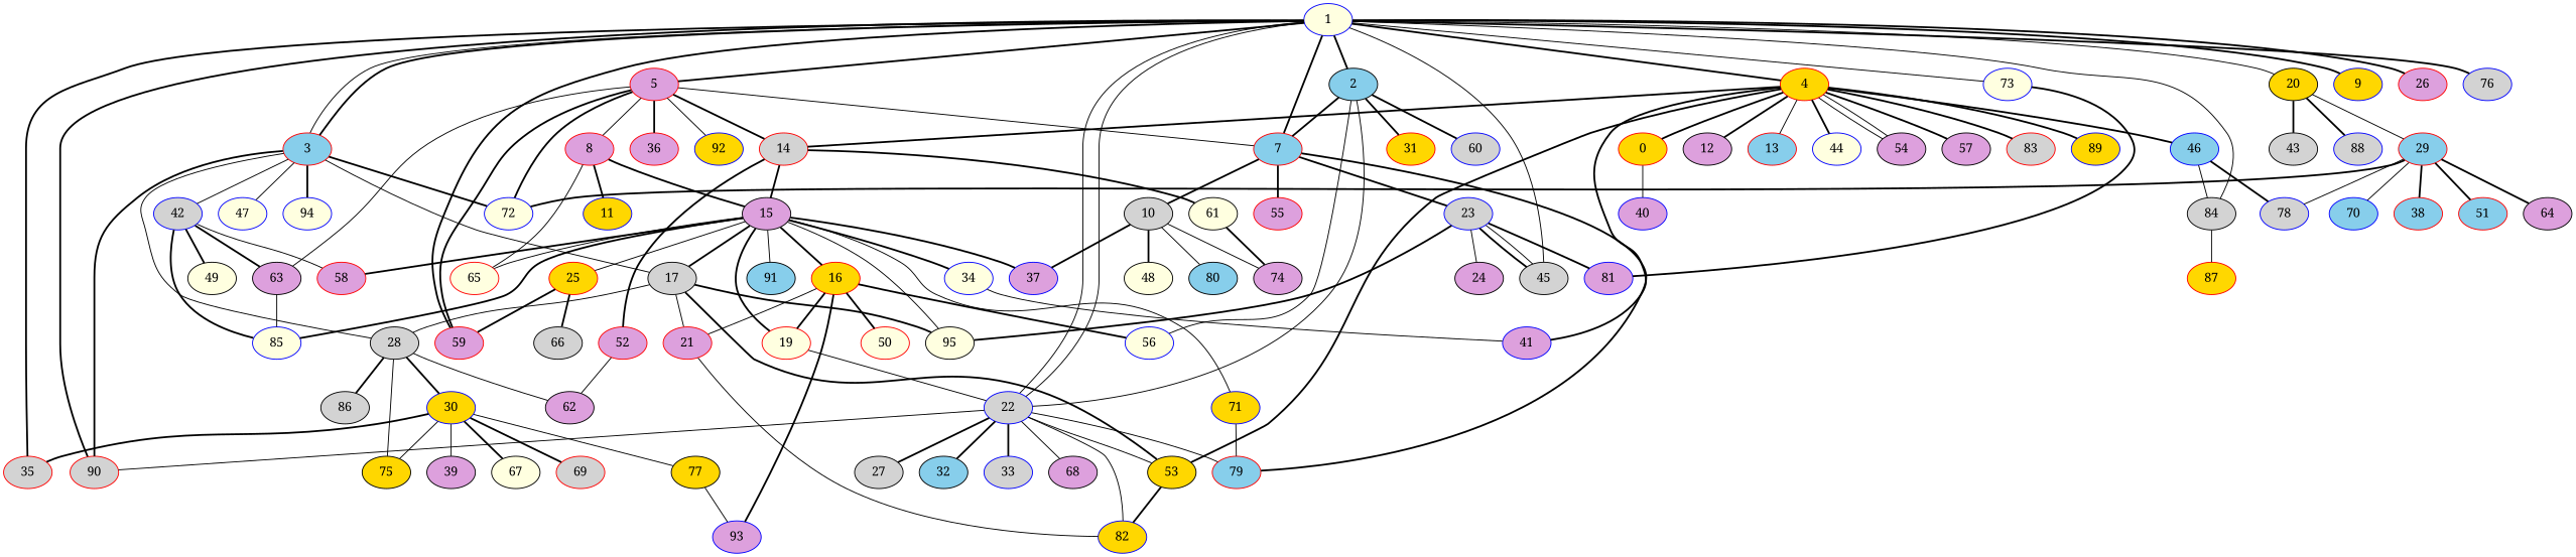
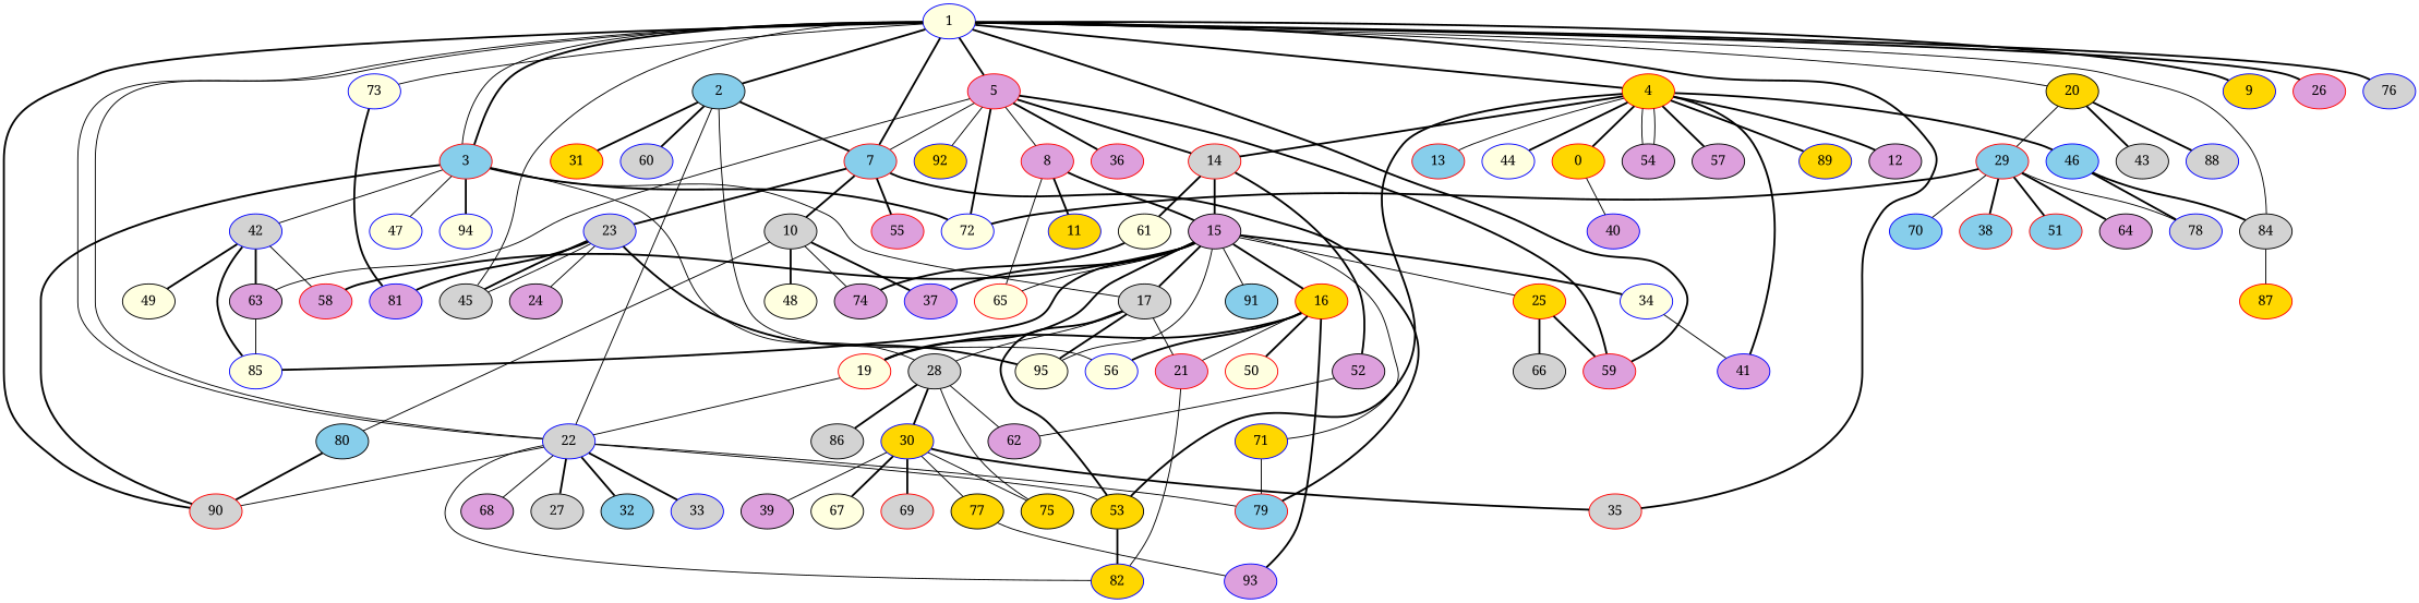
  graph {
    fontname="Noto Serif"
    node [color=black fillcolor=plum fontname="Noto Serif" style=filled]
    edge [fontname="Noto Serif" style=bold]
    1 [color=blue fillcolor=lightyellow]
    2 [fillcolor=skyblue]
    3 [color=red fillcolor=skyblue]
    4 [color=red fillcolor=gold]
    5 [color=red]
    7 [color=red fillcolor=skyblue]
    9 [color=blue fillcolor=gold]
    20 [fillcolor=gold]
    22 [color=blue fillcolor=lightgrey]
    26 [color=red]
    35 [color=red fillcolor=lightgrey]
    45 [fillcolor=lightgrey]
    59 [color=red]
    73 [color=blue fillcolor=lightyellow]
    76 [color=blue fillcolor=lightgrey]
    84 [fillcolor=lightgrey]
    90 [color=red fillcolor=lightgrey]
    31 [color=red fillcolor=gold]
    56 [color=blue fillcolor=lightyellow]
    60 [color=blue fillcolor=lightgrey]
    17 [fillcolor=lightgrey]
    28 [fillcolor=lightgrey]
    42 [color=blue fillcolor=lightgrey]
    47 [color=blue fillcolor=lightyellow]
    72 [color=blue fillcolor=lightyellow]
    94 [color=blue fillcolor=lightyellow]
    n27 [color=red fillcolor=gold label=0]
    12
    13 [color=red fillcolor=skyblue]
    14 [color=red fillcolor=lightgrey]
    41 [color=blue]
    44 [color=blue fillcolor=lightyellow]
    46 [color=blue fillcolor=skyblue]
    53 [fillcolor=gold]
    54
    57
-   83 [color=red fillcolor=lightgrey]
    89 [color=blue fillcolor=gold]
    8 [color=red]
    36 [color=red]
    63
    92 [color=blue fillcolor=gold]
    10 [fillcolor=lightgrey]
    23 [color=blue fillcolor=lightgrey]
    55 [color=red]
    79 [color=red fillcolor=skyblue]
    29 [color=red fillcolor=skyblue]
    43 [fillcolor=lightgrey]
    88 [color=blue fillcolor=lightgrey]
    82 [color=blue fillcolor=gold]
    27 [fillcolor=lightgrey]
    32 [fillcolor=skyblue]
    33 [color=blue fillcolor=lightgrey]
    68
    81 [color=blue]
    87 [color=red fillcolor=gold]
    95 [fillcolor=lightyellow]
    21 [color=red]
    30 [color=blue fillcolor=gold]
    62
    75 [fillcolor=gold]
    86 [fillcolor=lightgrey]
    58 [color=red]
    85 [color=blue fillcolor=lightyellow]
    49 [fillcolor=lightyellow]
    40 [color=blue]
    15
-   52 [color=red]
+   52
    61 [fillcolor=lightyellow]
    78 [color=blue fillcolor=lightgrey]
    11 [color=blue fillcolor=gold]
    65 [color=red fillcolor=lightyellow]
    37 [color=blue]
    48 [fillcolor=lightyellow]
    74
    80 [fillcolor=skyblue]
    24
    16 [color=red fillcolor=gold]
    19 [color=red fillcolor=lightyellow]
    25 [color=red fillcolor=gold]
    34 [color=blue fillcolor=lightyellow]
    71 [color=blue fillcolor=gold]
    91 [fillcolor=skyblue]
    50 [color=red fillcolor=lightyellow]
    93 [color=blue]
    66 [fillcolor=lightgrey]
    38 [color=red fillcolor=skyblue]
    51 [color=red fillcolor=skyblue]
    64
    70 [color=blue fillcolor=skyblue]
    39
    67 [fillcolor=lightyellow]
    69 [color=red fillcolor=lightgrey]
    77 [fillcolor=gold]
    1 -- 2
    1 -- 3 [style=solid]
    1 -- 3
    1 -- 4
    1 -- 5
    1 -- 7
    1 -- 9
    1 -- 20 [style=solid]
    1 -- 22 [style=solid]
    1 -- 22 [style=solid]
    1 -- 26
    1 -- 35
    1 -- 45 [style=solid]
    1 -- 59
    1 -- 73 [style=solid]
    1 -- 76
    1 -- 84 [style=solid]
    1 -- 90
    2 -- 7
    2 -- 22 [style=solid]
    2 -- 31
    2 -- 56 [style=solid]
    2 -- 60
    3 -- 90
    3 -- 17 [style=solid]
    3 -- 28 [style=solid]
    3 -- 42 [style=solid]
    3 -- 47 [style=solid]
    3 -- 72
    3 -- 94
    4 -- n27
    4 -- 12
    4 -- 13 [style=solid]
    4 -- 14
    4 -- 41
    4 -- 44
    4 -- 46
    4 -- 53
    4 -- 54 [style=solid]
    4 -- 54 [style=solid]
    4 -- 57
-   4 -- 83
    4 -- 89
    5 -- 7 [style=solid]
    5 -- 59
    5 -- 72
    5 -- 14
    5 -- 8 [style=solid]
    5 -- 36
    5 -- 63 [style=solid]
    5 -- 92 [style=solid]
    7 -- 10
    7 -- 23
    7 -- 55
    7 -- 79
    20 -- 29 [style=solid]
    20 -- 43
    20 -- 88
    22 -- 90 [style=solid]
    22 -- 53 [style=solid]
    22 -- 79 [style=solid]
    22 -- 82 [style=solid]
    22 -- 27
    22 -- 32
    22 -- 33
    22 -- 68 [style=solid]
    73 -- 81
    84 -- 87 [style=solid]
    17 -- 28 [style=solid]
    17 -- 53
    17 -- 95
    17 -- 21 [style=solid]
    28 -- 30
    28 -- 62 [style=solid]
    28 -- 75 [style=solid]
    28 -- 86
    42 -- 63
    42 -- 58 [style=solid]
    42 -- 85
    42 -- 49
    n27 -- 40 [style=solid]
    14 -- 15
    14 -- 52
    14 -- 61
-   46 -- 84 [style=solid]
+   46 -- 84
    46 -- 78
    53 -- 82
    8 -- 15
    8 -- 11
    8 -- 65 [style=solid]
    63 -- 85 [style=solid]
    10 -- 37
    10 -- 48
    10 -- 74 [style=solid]
    10 -- 80 [style=solid]
    23 -- 45
    23 -- 45 [style=solid]
    23 -- 81
    23 -- 95
    23 -- 24 [style=solid]
    29 -- 72
    29 -- 78 [style=solid]
    29 -- 38
    29 -- 51
    29 -- 64
    29 -- 70 [style=solid]
    21 -- 82 [style=solid]
    30 -- 35
    30 -- 75 [style=solid]
    30 -- 39 [style=solid]
    30 -- 67
    30 -- 69
    30 -- 77 [style=solid]
    15 -- 17
    15 -- 95 [style=solid]
    15 -- 58
    15 -- 85
    15 -- 65 [style=solid]
    15 -- 37
    15 -- 16
    15 -- 19
    15 -- 25 [style=solid]
    15 -- 34
    15 -- 71 [style=solid]
    15 -- 91 [style=solid]
    52 -- 62 [style=solid]
    61 -- 74
+   80 -- 90
    16 -- 56
    16 -- 21 [style=solid]
    16 -- 19
    16 -- 50
    16 -- 93
    19 -- 22 [style=solid]
    25 -- 59
    25 -- 66
    34 -- 41 [style=solid]
    71 -- 79 [style=solid]
    77 -- 93 [style=solid]
  }
